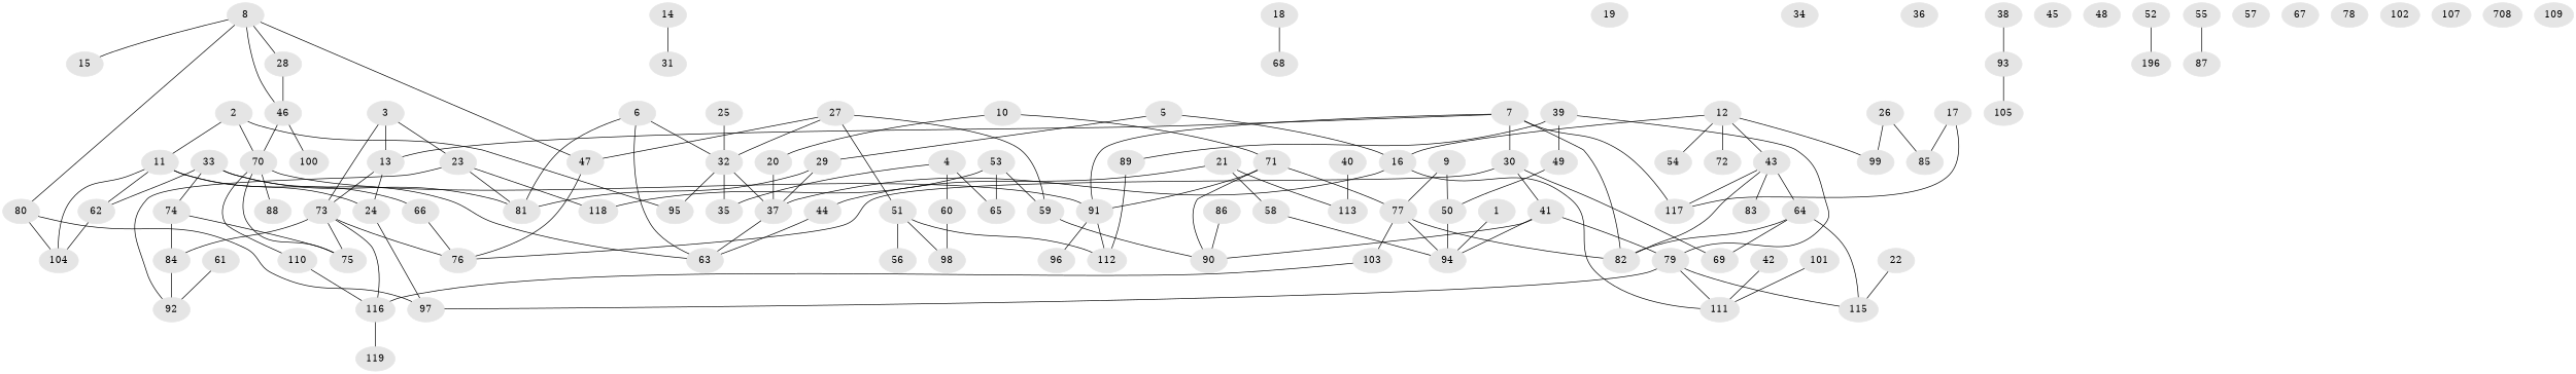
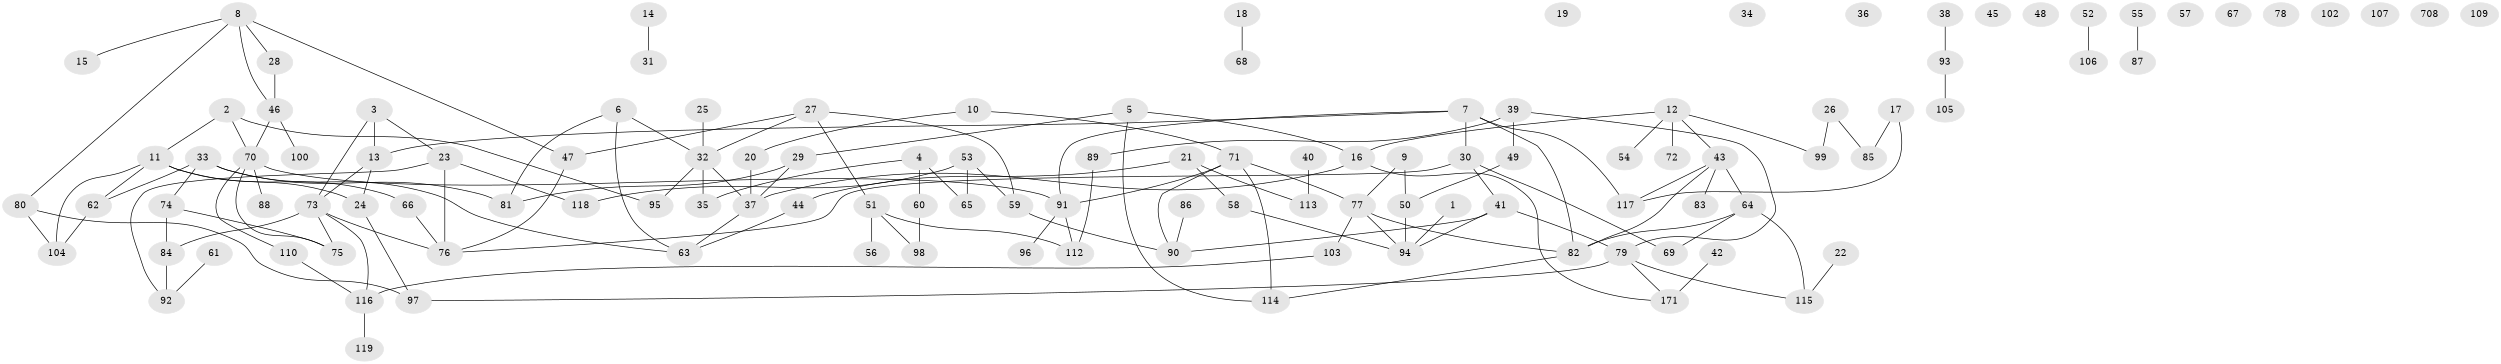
  graph {
    node [color=gray90 style=filled]
    1
    94
    2
    11
    70
    95
    24
    62
    66
    104
    91
    75
    88
    110
    3
    13
    23
    73
    81
    92
    118
    76
    84
    116
    4
    35
    65
    60
    5
    16
    29
+   114
    37
-   111
+   111 [label=171]
    6
    32
    63
    7
    30
    82
    117
    41
    69
    112
    96
    8
    15
    28
    46
    47
    80
    100
    97
    9
    50
    77
    103
    10
    20
    71
    90
    12
    43
    54
    72
    99
    64
    83
    14
    31
    17
    85
    18
    68
    19
    21
    44
    58
    113
    22
    115
    25
    26
    27
    51
    59
    98
    56
    79
    33
    74
    34
    36
    38
    93
    105
    39
    49
    89
    40
    42
-   101
    45
    48
    52
-   106 [label=196]
+   106
    53
    55
    87
    57
    61
    67
    119
    78
    86
    102
    107
    n118 [label=708]
    109
    1 -- 94
    2 -- 11
    2 -- 70
    2 -- 95
    11 -- 24
    11 -- 62
    11 -- 66
    11 -- 104
    70 -- 91
    70 -- 75
    70 -- 88
    70 -- 110
    24 -- 97
    62 -- 104
    66 -- 76
    91 -- 112
    91 -- 96
    110 -- 116
    3 -- 13
    3 -- 23
    3 -- 73
    13 -- 24
    13 -- 73
-   23 -- 81
+   23 -- 76
    23 -- 92
    23 -- 118
    73 -- 75
    73 -- 76
    73 -- 84
    73 -- 116
    84 -- 92
    116 -- 119
    4 -- 35
    4 -- 65
    4 -- 60
    60 -- 98
    5 -- 16
    5 -- 29
+   5 -- 114
    16 -- 37
    16 -- 111
    29 -- 81
    29 -- 37
    37 -- 63
    6 -- 81
    6 -- 32
    6 -- 63
    32 -- 95
    32 -- 35
    32 -- 37
    7 -- 91
    7 -- 13
    7 -- 30
    7 -- 82
    7 -- 117
    30 -- 76
    30 -- 41
    30 -- 69
+   82 -- 114
    41 -- 94
    41 -- 90
    41 -- 79
    8 -- 15
    8 -- 28
    8 -- 46
    8 -- 47
    8 -- 80
    28 -- 46
    46 -- 70
    46 -- 100
    47 -- 76
    80 -- 104
    80 -- 97
    9 -- 50
    9 -- 77
    50 -- 94
    77 -- 94
    77 -- 82
    77 -- 103
    103 -- 116
    10 -- 20
    10 -- 71
    20 -- 37
    71 -- 91
+   71 -- 114
    71 -- 77
    71 -- 90
    12 -- 16
    12 -- 43
    12 -- 54
    12 -- 72
    12 -- 99
    43 -- 82
    43 -- 117
    43 -- 64
    43 -- 83
    64 -- 82
    64 -- 69
    64 -- 115
    14 -- 31
    17 -- 117
    17 -- 85
    18 -- 68
    21 -- 44
    21 -- 58
    21 -- 113
    44 -- 63
    58 -- 94
    22 -- 115
    25 -- 32
    26 -- 99
    26 -- 85
    27 -- 32
    27 -- 47
    27 -- 51
    27 -- 59
    51 -- 112
    51 -- 98
    51 -- 56
    59 -- 90
    79 -- 111
    79 -- 97
    79 -- 115
    33 -- 62
    33 -- 81
    33 -- 63
    33 -- 74
    74 -- 75
    74 -- 84
    38 -- 93
    93 -- 105
    39 -- 79
    39 -- 49
    39 -- 89
    49 -- 50
    89 -- 112
    40 -- 113
    42 -- 111
-   101 -- 111
    52 -- 106
    53 -- 118
    53 -- 65
    53 -- 59
    55 -- 87
    61 -- 92
    86 -- 90
  }
